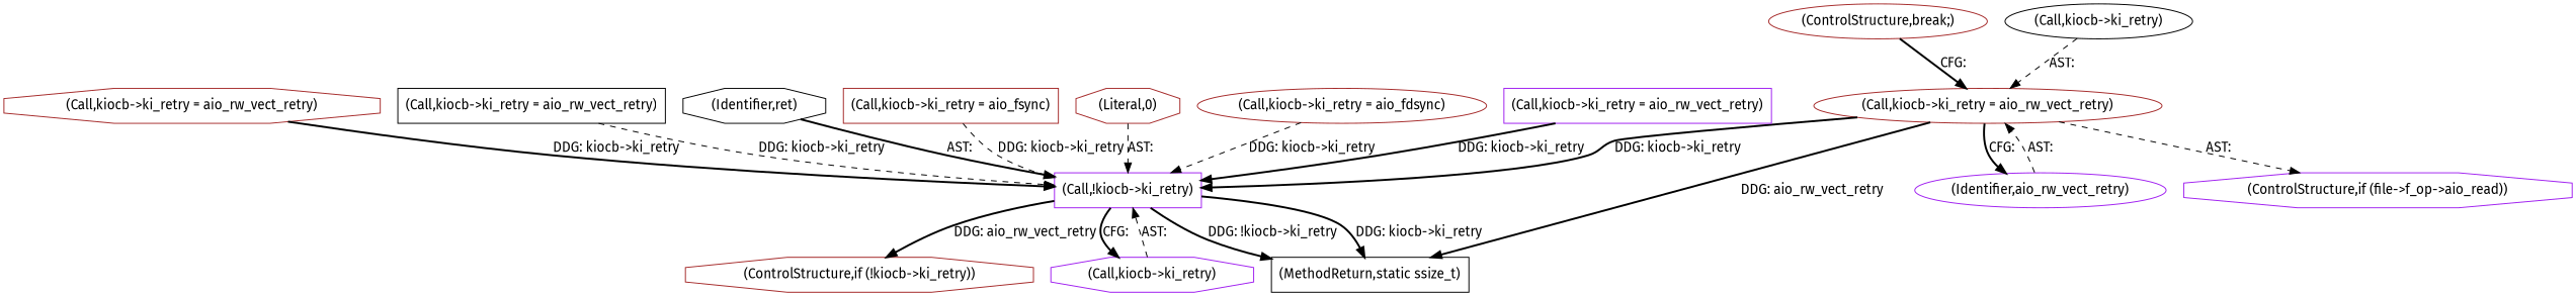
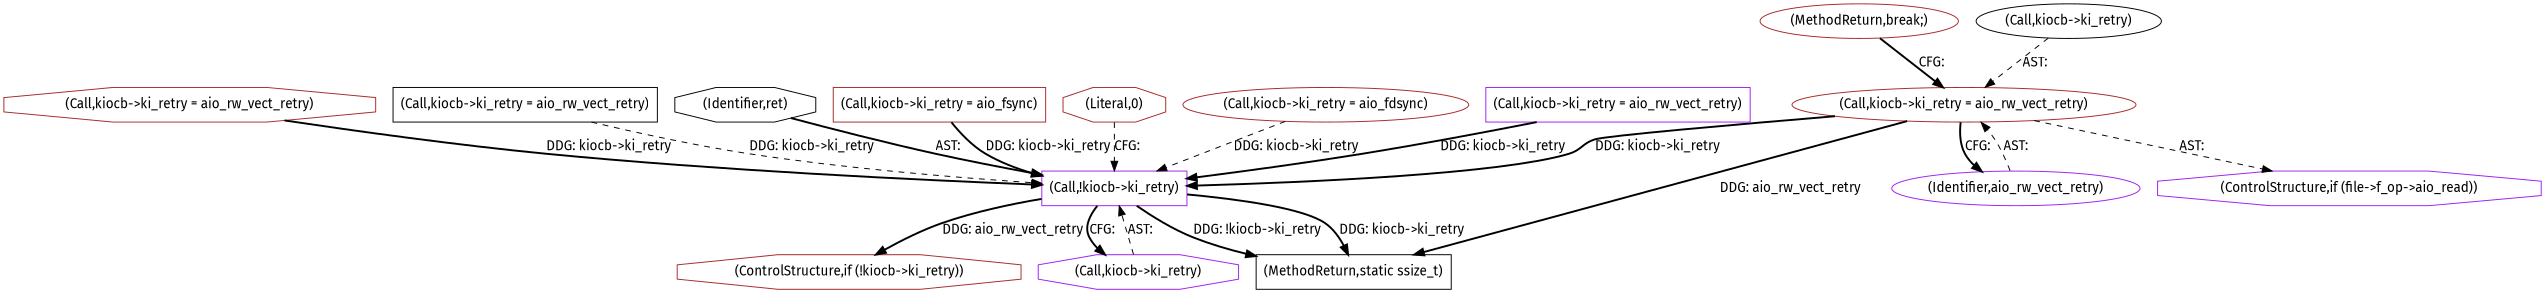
  digraph {
    fontname="Fira Sans"
    node [color=brown fontname="Fira Sans" shape=octagon]
    edge [fontname="Fira Sans" style=bold]
    n1 [label="(Call,kiocb->ki_retry = aio_rw_vect_retry)" shape=ellipse]
    n2 [color=purple label="(Call,!kiocb->ki_retry)" shape=box]
    n3 [color=purple label="(ControlStructure,if (file->f_op->aio_read))"]
    n4 [color=black label="(MethodReturn,static ssize_t)" shape=box]
    n5 [color=purple label="(Identifier,aio_rw_vect_retry)" shape=ellipse]
    n6 [label="(ControlStructure,if (!kiocb->ki_retry))"]
    n7 [color=purple label="(Call,kiocb->ki_retry)"]
-   n8 [label="(ControlStructure,break;)" shape=ellipse]
+   n8 [label="(MethodReturn,break;)" shape=ellipse]
    n9 [label="(Call,kiocb->ki_retry = aio_rw_vect_retry)"]
    n10 [color=black label="(Call,kiocb->ki_retry = aio_rw_vect_retry)" shape=box]
    n11 [color=black label="(Identifier,ret)"]
    n12 [label="(Call,kiocb->ki_retry = aio_fsync)" shape=box]
    n13 [label="(Literal,0)"]
    n14 [label="(Call,kiocb->ki_retry = aio_fdsync)" shape=ellipse]
    n15 [color=black label="(Call,kiocb->ki_retry)" shape=ellipse]
    n16 [color=purple label="(Call,kiocb->ki_retry = aio_rw_vect_retry)" shape=box]
    n1 -> n2 [label="DDG: kiocb->ki_retry"]
    n1 -> n3 [label="AST: " style=dashed]
    n1 -> n4 [label="DDG: aio_rw_vect_retry"]
    n1 -> n5 [label="CFG: "]
    n2 -> n4 [label="DDG: kiocb->ki_retry"]
    n2 -> n4 [label="DDG: !kiocb->ki_retry"]
    n2 -> n6 [label="DDG: aio_rw_vect_retry"]
    n2 -> n7 [label="CFG: "]
    n5 -> n1 [label="AST: " style=dashed]
    n7 -> n2 [label="AST: " style=dashed]
    n8 -> n1 [label="CFG: "]
    n9 -> n2 [label="DDG: kiocb->ki_retry"]
    n10 -> n2 [label="DDG: kiocb->ki_retry" style=dashed]
    n11 -> n2 [label="AST: "]
-   n12 -> n2 [label="DDG: kiocb->ki_retry" style=dashed]
-   n13 -> n2 [label="AST: " style=dashed]
+   n12 -> n2 [label="DDG: kiocb->ki_retry"]
+   n13 -> n2 [label="CFG: " style=dashed]
    n14 -> n2 [label="DDG: kiocb->ki_retry" style=dashed]
    n15 -> n1 [label="AST: " style=dashed]
    n16 -> n2 [label="DDG: kiocb->ki_retry"]
  }
